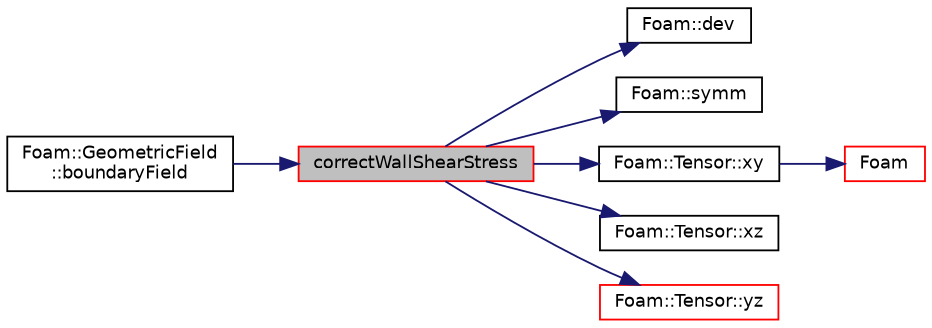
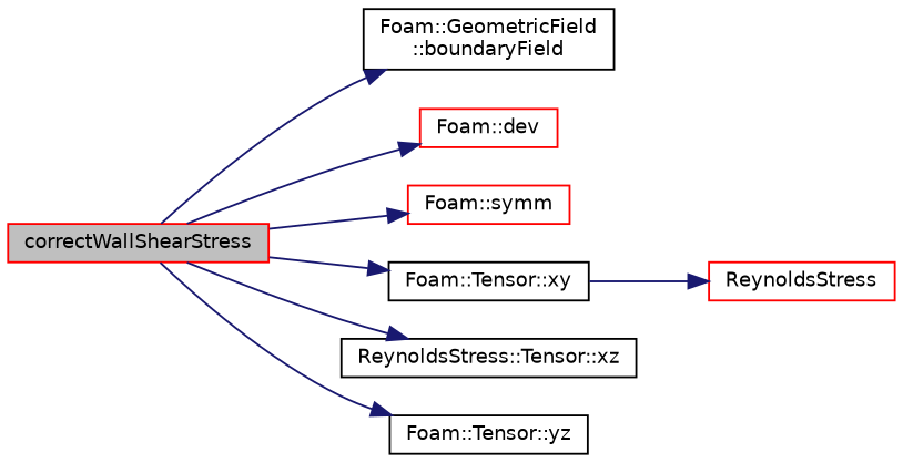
  digraph {
    rankdir=LR
    node [color=red fontname=Helvetica fontsize=10 shape=record]
    edge [color=midnightblue fontname=Helvetica fontsize=10 labelfontname=Helvetica labelfontsize=10 style=solid]
    n1 [fillcolor=grey75 fontcolor=black height=0.2 label=correctWallShearStress style=filled width=0.4]
    n2 [color=black height=0.2 label="Foam::GeometricField\l::boundaryField" width=0.4]
-   n3 [color=black height=0.2 label="Foam::dev" width=0.4]
-   n4 [color=black height=0.2 label="Foam::symm" width=0.4]
+   n3 [height=0.2 label="Foam::dev" width=0.4]
+   n4 [height=0.2 label="Foam::symm" width=0.4]
    n5 [color=black height=0.2 label="Foam::Tensor::xy" width=0.4]
-   n6 [color=black height=0.2 label="Foam::Tensor::xz" width=0.4]
-   n7 [height=0.2 label="Foam::Tensor::yz" width=0.4]
-   n8 [height=0.2 label=Foam width=0.4]
-   n2 -> n1
+   n6 [color=black height=0.2 label="ReynoldsStress::Tensor::xz" width=0.4]
+   n7 [color=black height=0.2 label="Foam::Tensor::yz" width=0.4]
+   n8 [height=0.2 label=ReynoldsStress width=0.4]
+   n1 -> n2
    n1 -> n3
    n1 -> n4
    n1 -> n5
    n1 -> n6
    n1 -> n7
    n5 -> n8
  }
